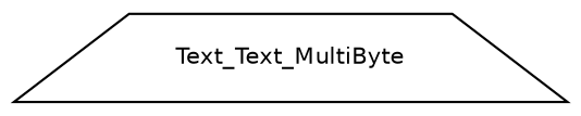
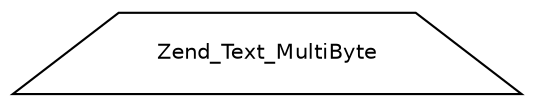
  digraph {
    rankdir=LR
-   n1 [color=black fillcolor=white fontname=Helvetica fontsize=10 height=0.2 label=Text_Text_MultiByte shape=trapezium style=filled width=0.4]
+   n1 [color=black fillcolor=white fontname=Helvetica fontsize=10 height=0.2 label=Zend_Text_MultiByte shape=trapezium style=filled width=0.4]
  }
